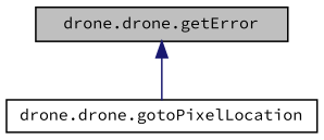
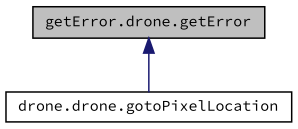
  digraph {
    rankdir=TB
    fontname="Source Code Pro"
    node [color=black fontname="Source Code Pro" fontsize=10 shape=record style=filled]
-   n1 [fillcolor=grey75 fontcolor=black height=0.2 label="drone.drone.getError" width=0.4]
+   n1 [fillcolor=grey75 fontcolor=black height=0.2 label="getError.drone.getError" width=0.4]
    n2 [fillcolor=white height=0.2 label="drone.drone.gotoPixelLocation" width=0.4]
    n1 -> n2 [color=midnightblue dir=back fontname="Source Code Pro" fontsize=10 labelfontname=Helvetica labelfontsize=10 style=solid]
  }
